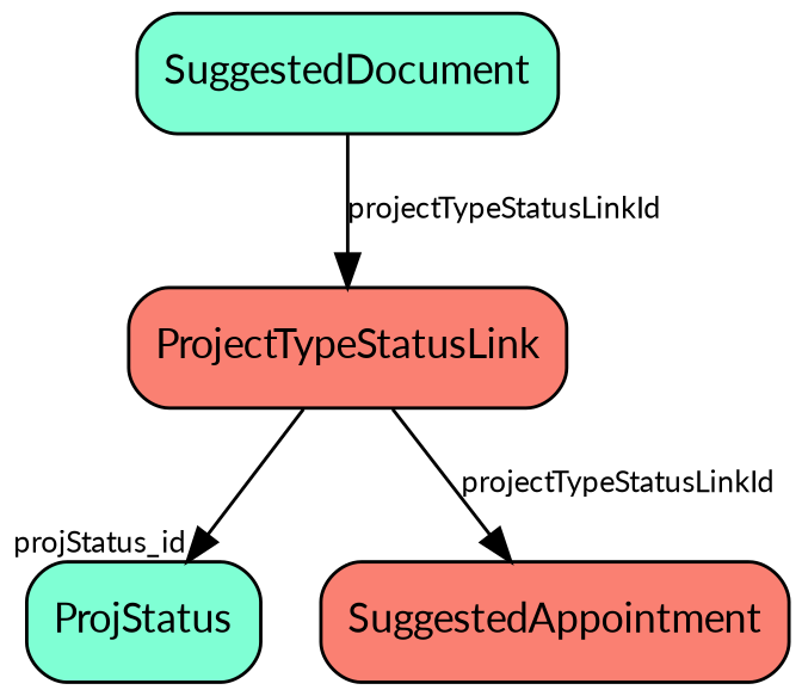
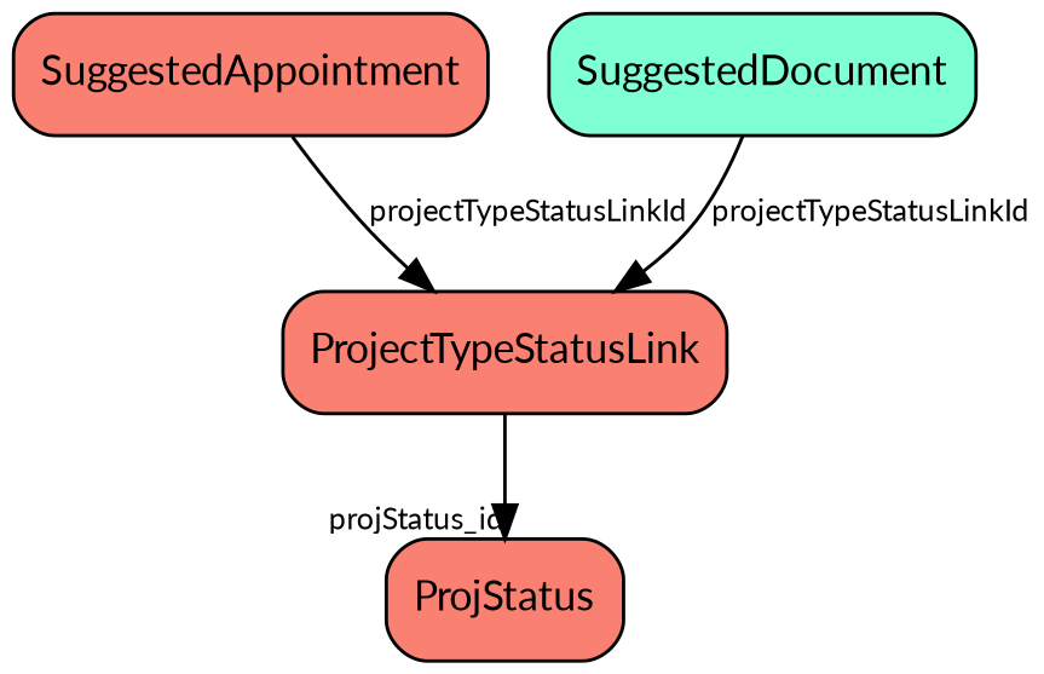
  digraph {
    fontname=Lato
    node [fillcolor=aquamarine fontname=Lato fontsize=12 shape=box style="rounded, filled,filled"]
    edge [fontname=Lato fontsize=9]
-   ProjStatus
+   ProjStatus [fillcolor=salmon]
    ProjectTypeStatusLink [fillcolor=salmon]
    SuggestedAppointment [fillcolor=salmon]
    SuggestedDocument
    ProjectTypeStatusLink -> ProjStatus [headlabel=projStatus_id]
-   ProjectTypeStatusLink -> SuggestedAppointment [label=projectTypeStatusLinkId]
+   SuggestedAppointment -> ProjectTypeStatusLink [label=projectTypeStatusLinkId]
    SuggestedDocument -> ProjectTypeStatusLink [label=projectTypeStatusLinkId]
  }
